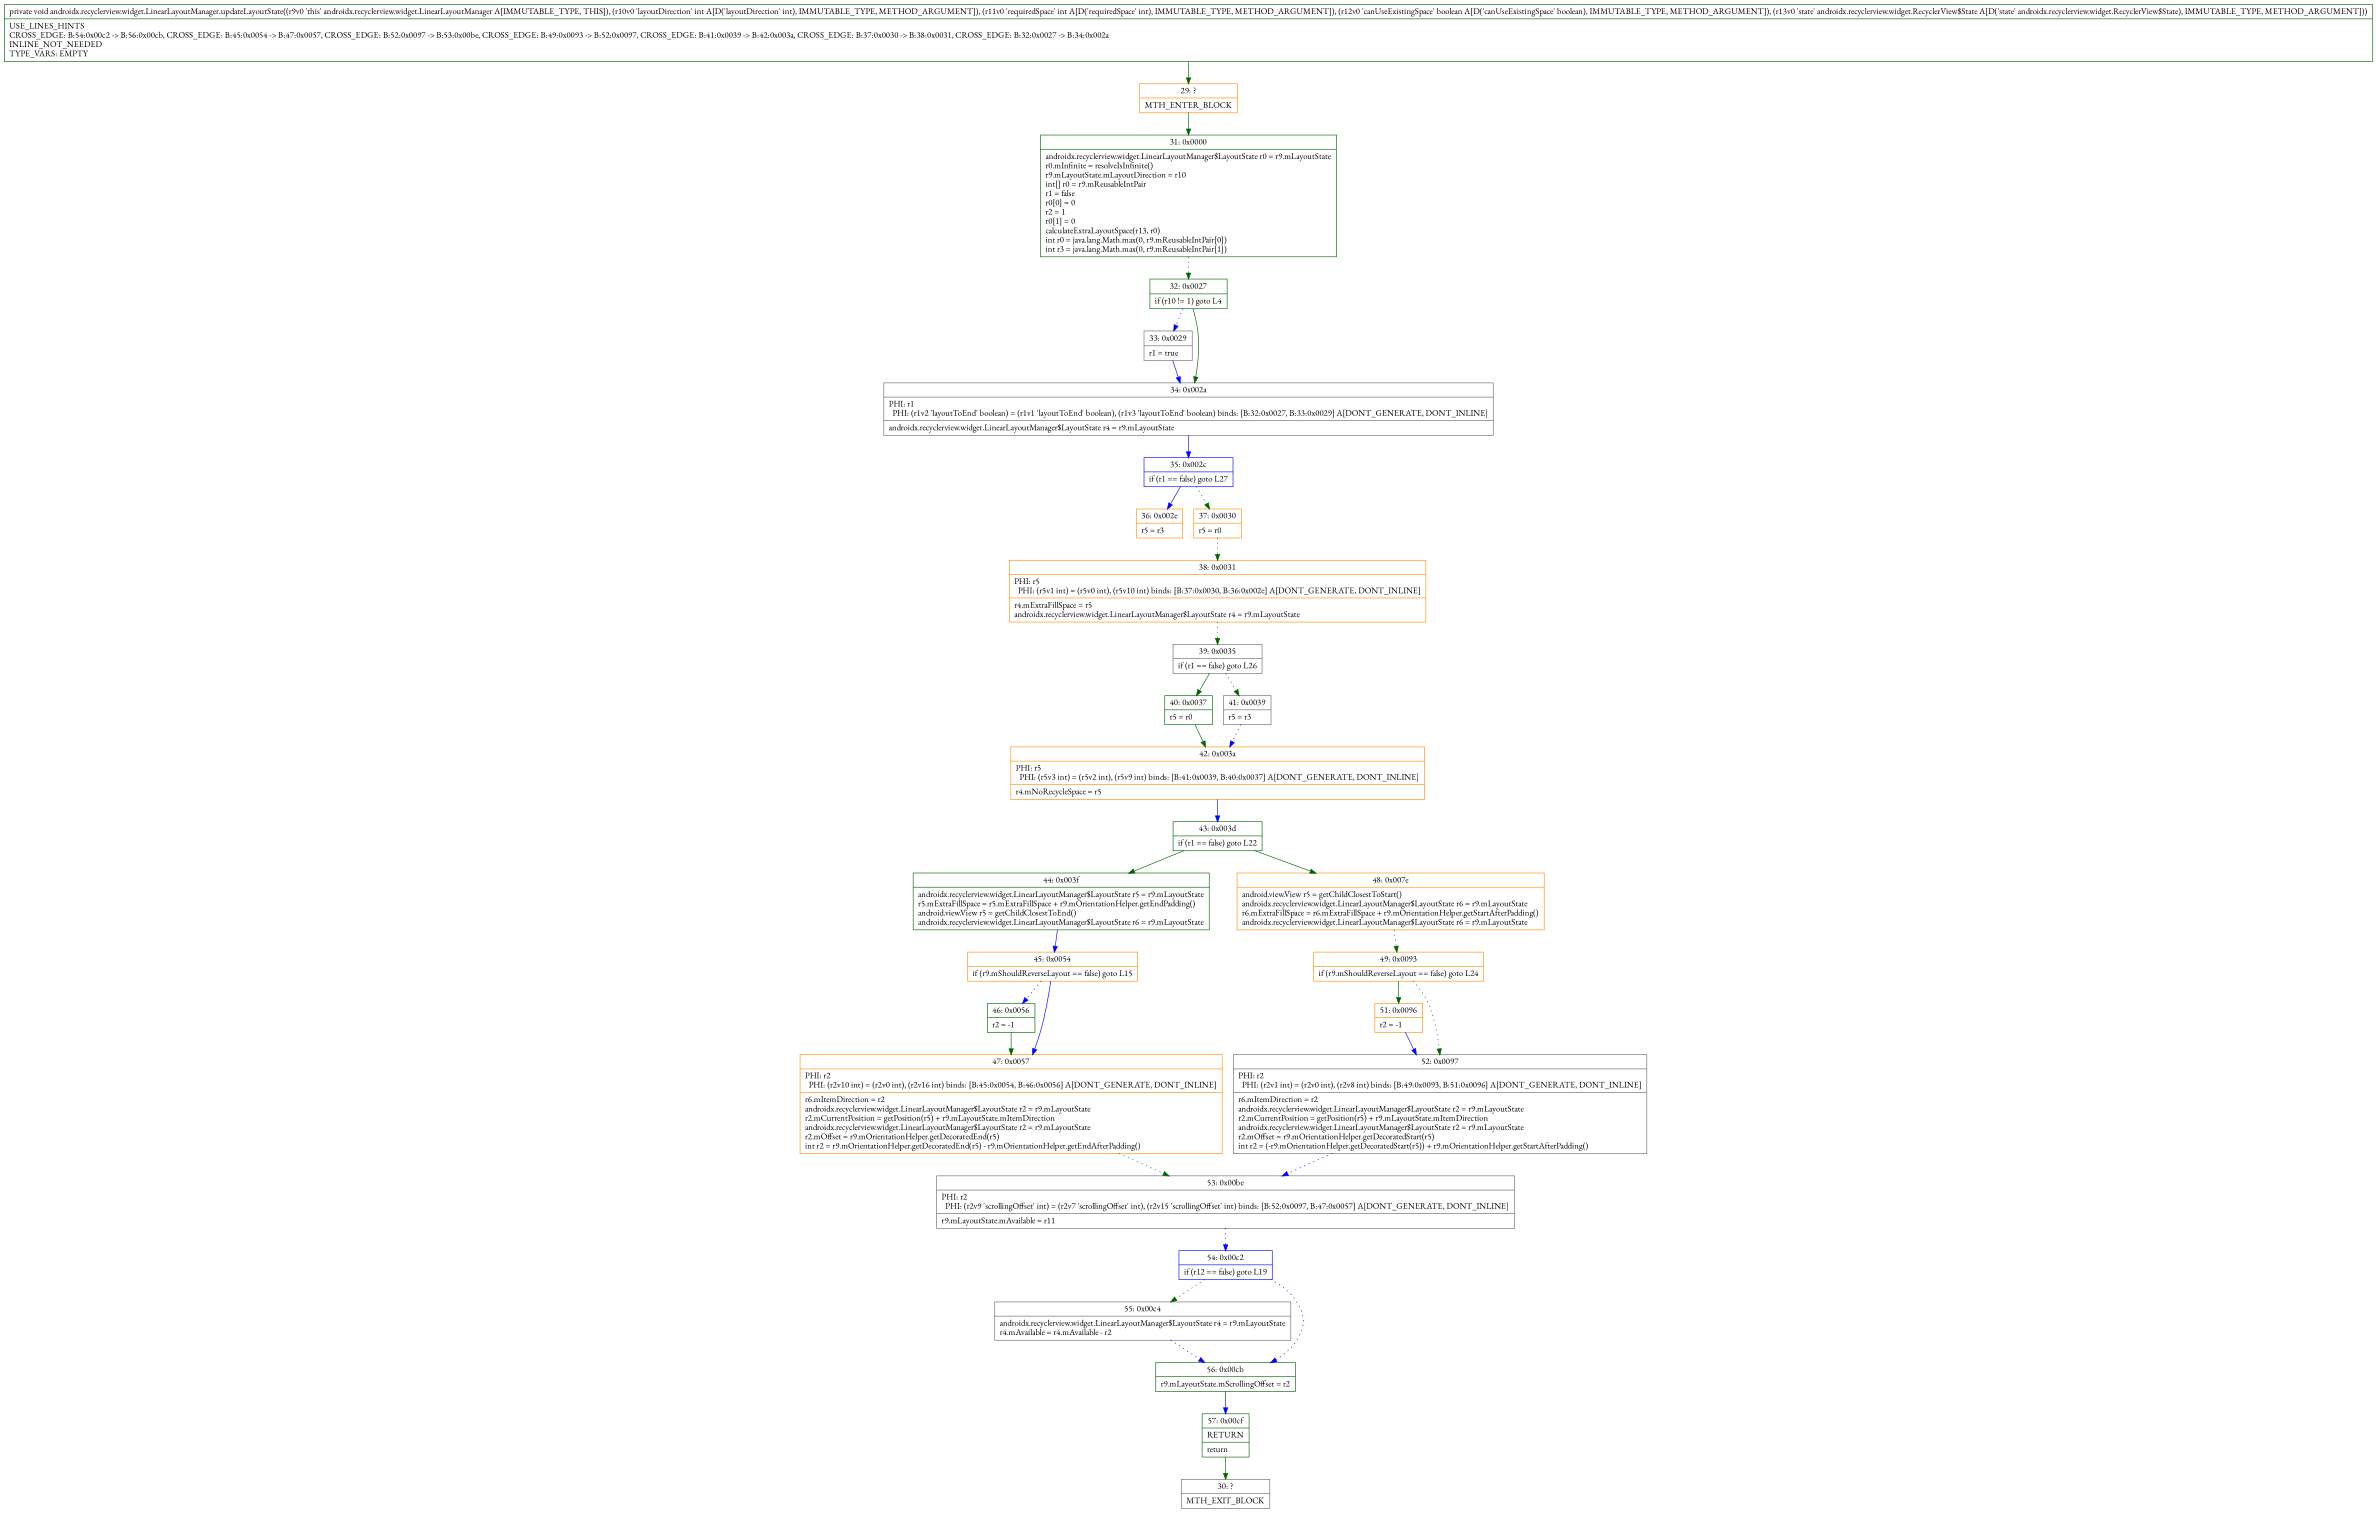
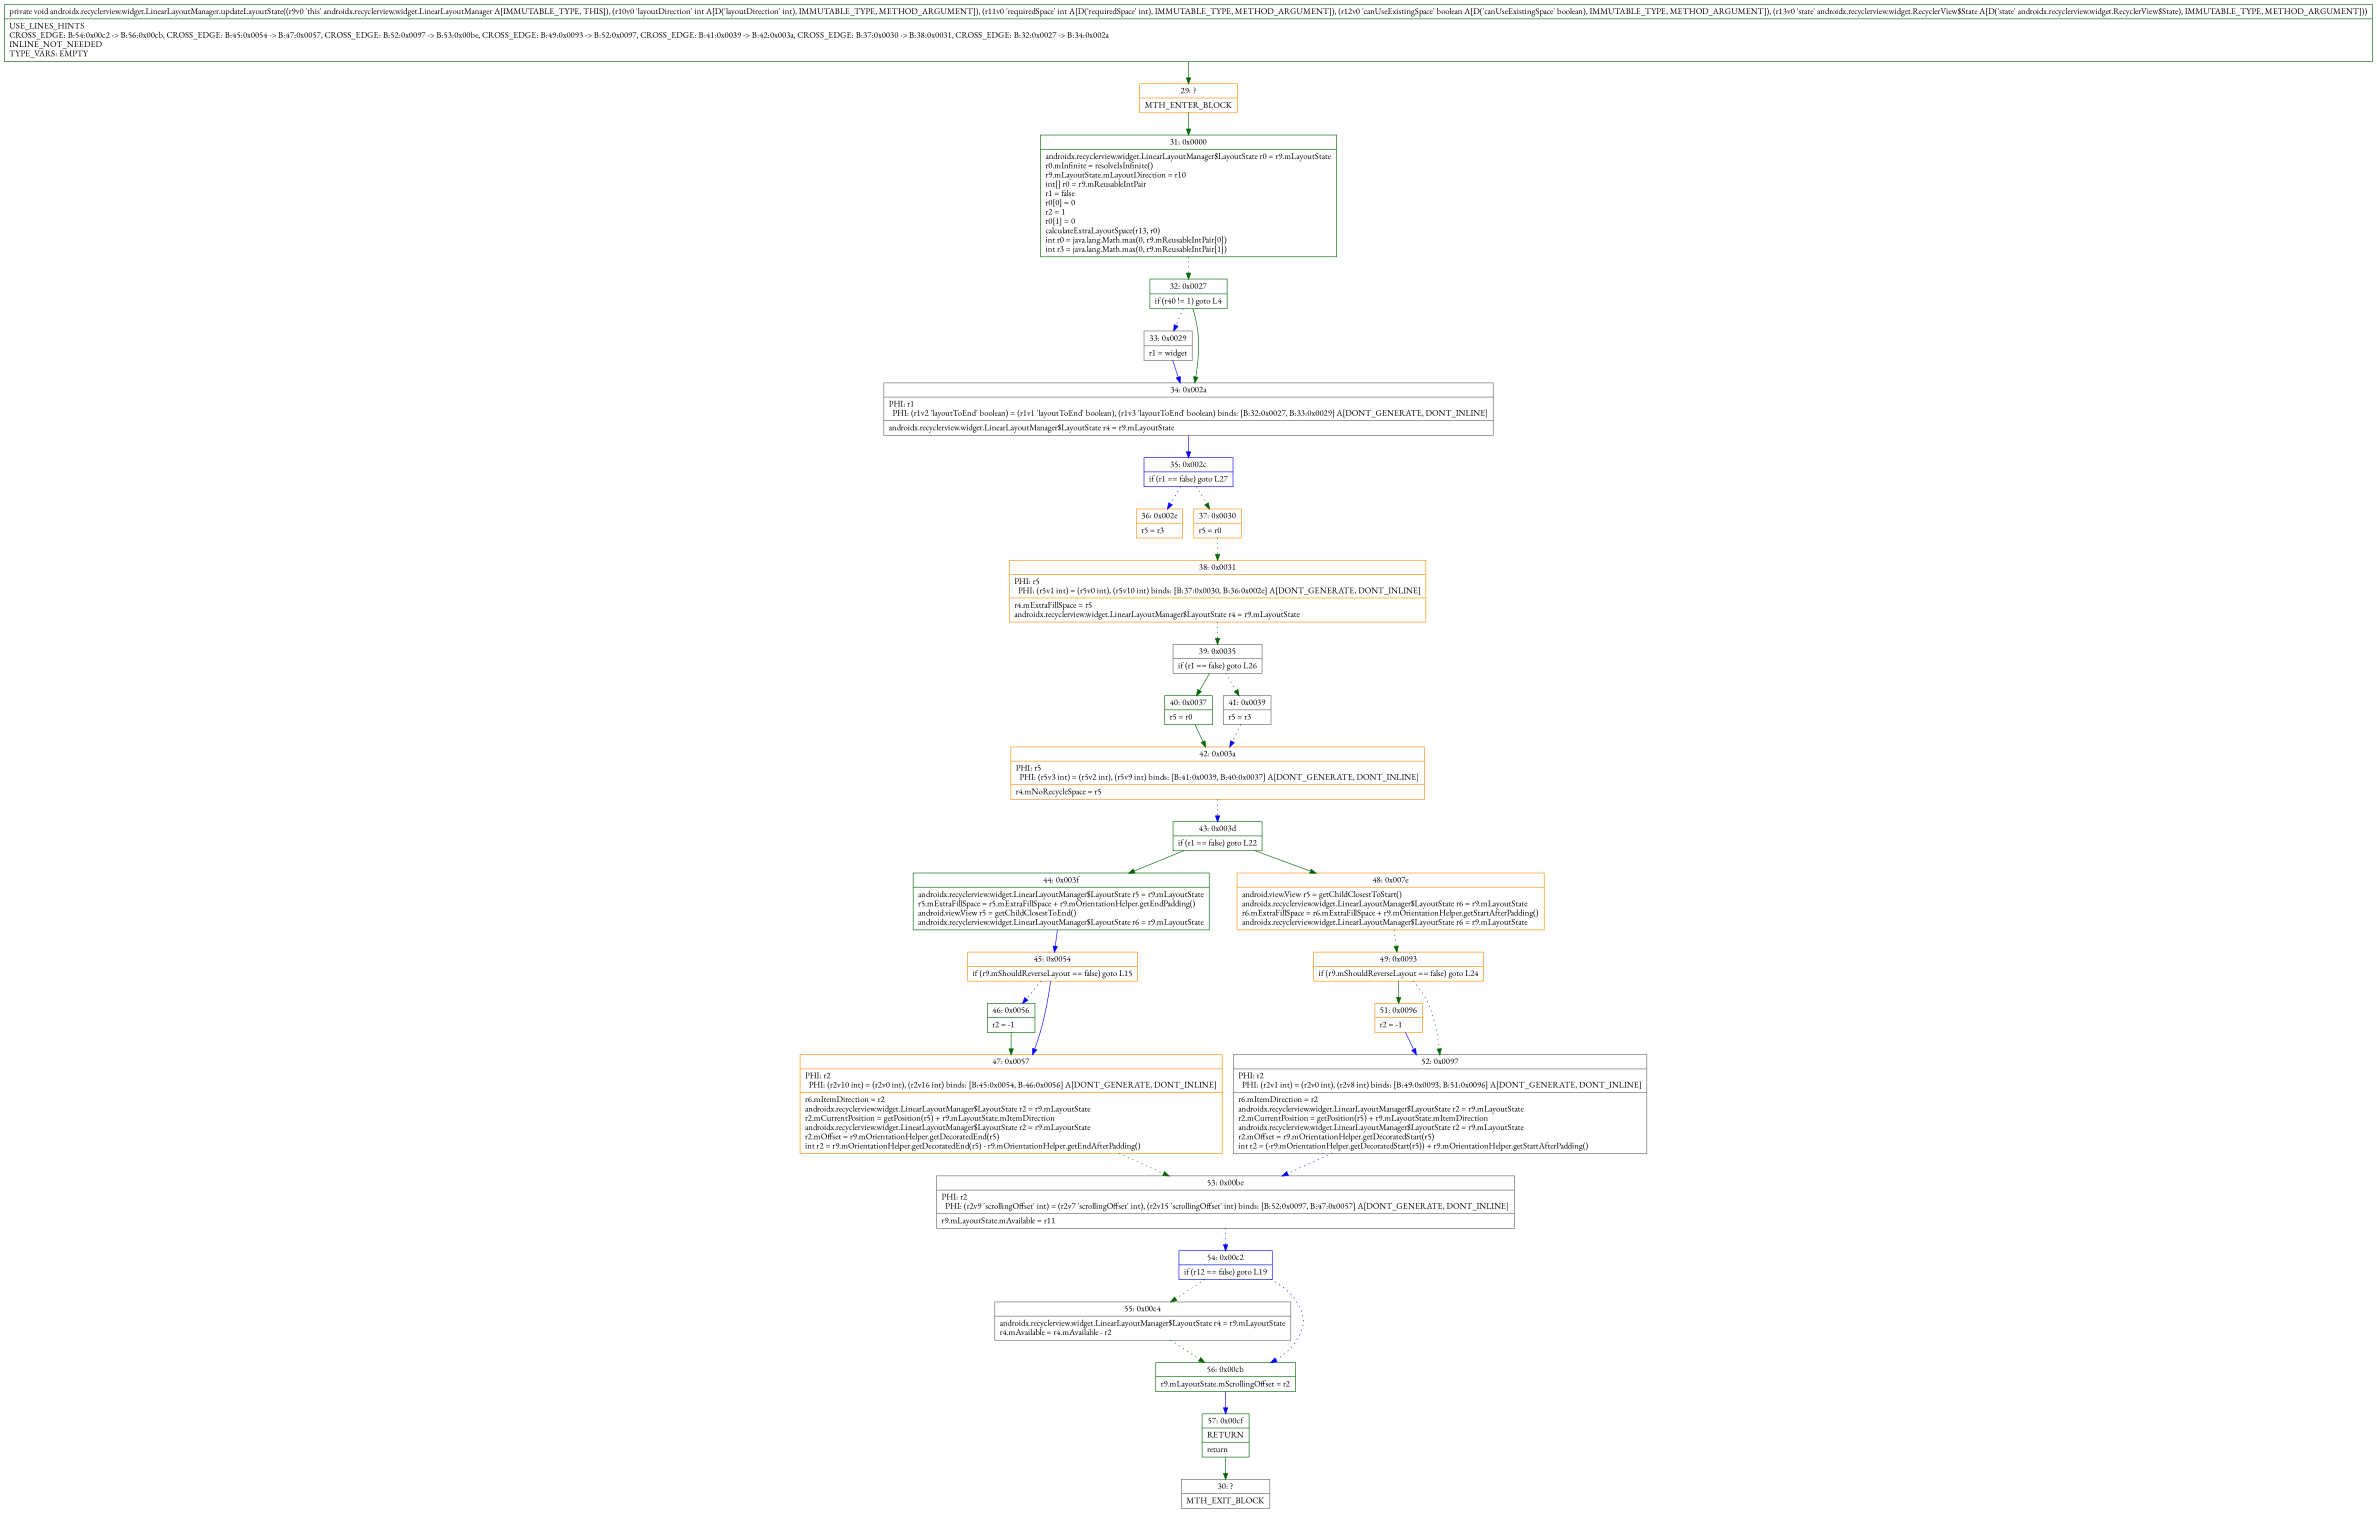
  digraph {
    fontname="EB Garamond"
    node [color=darkorange fontname="EB Garamond" shape=record]
    edge [color=darkgreen fontname="EB Garamond" style=solid]
    n1 [label="{29\:\ ?|MTH_ENTER_BLOCK\l}"]
    n2 [color=darkgreen label="{31\:\ 0x0000|androidx.recyclerview.widget.LinearLayoutManager$LayoutState r0 = r9.mLayoutState\lr0.mInfinite = resolveIsInfinite()\lr9.mLayoutState.mLayoutDirection = r10\lint[] r0 = r9.mReusableIntPair\lr1 = false\lr0[0] = 0\lr2 = 1\lr0[1] = 0\lcalculateExtraLayoutSpace(r13, r0)\lint r0 = java.lang.Math.max(0, r9.mReusableIntPair[0])\lint r3 = java.lang.Math.max(0, r9.mReusableIntPair[1])\l}"]
-   n3 [color=darkgreen label="{32\:\ 0x0027|if (r10 != 1) goto L4\l}"]
-   n4 [color=gray40 label="{33\:\ 0x0029|r1 = true\l}"]
+   n3 [color=darkgreen label="{32\:\ 0x0027|if (r40 != 1) goto L4\l}"]
+   n4 [color=gray40 label="{33\:\ 0x0029|r1 = widget\l}"]
    n5 [color=gray40 label="{34\:\ 0x002a|PHI: r1 \l  PHI: (r1v2 'layoutToEnd' boolean) = (r1v1 'layoutToEnd' boolean), (r1v3 'layoutToEnd' boolean) binds: [B:32:0x0027, B:33:0x0029] A[DONT_GENERATE, DONT_INLINE]\l|androidx.recyclerview.widget.LinearLayoutManager$LayoutState r4 = r9.mLayoutState\l}"]
    n6 [color=blue label="{35\:\ 0x002c|if (r1 == false) goto L27\l}"]
    n7 [label="{36\:\ 0x002e|r5 = r3\l}"]
    n8 [label="{37\:\ 0x0030|r5 = r0\l}"]
    n9 [label="{38\:\ 0x0031|PHI: r5 \l  PHI: (r5v1 int) = (r5v0 int), (r5v10 int) binds: [B:37:0x0030, B:36:0x002e] A[DONT_GENERATE, DONT_INLINE]\l|r4.mExtraFillSpace = r5\landroidx.recyclerview.widget.LinearLayoutManager$LayoutState r4 = r9.mLayoutState\l}"]
    n10 [color=gray40 label="{39\:\ 0x0035|if (r1 == false) goto L26\l}"]
    n11 [color=darkgreen label="{40\:\ 0x0037|r5 = r0\l}"]
    n12 [color=gray40 label="{41\:\ 0x0039|r5 = r3\l}"]
    n13 [label="{42\:\ 0x003a|PHI: r5 \l  PHI: (r5v3 int) = (r5v2 int), (r5v9 int) binds: [B:41:0x0039, B:40:0x0037] A[DONT_GENERATE, DONT_INLINE]\l|r4.mNoRecycleSpace = r5\l}"]
    n14 [color=darkgreen label="{43\:\ 0x003d|if (r1 == false) goto L22\l}"]
    n15 [color=darkgreen label="{44\:\ 0x003f|androidx.recyclerview.widget.LinearLayoutManager$LayoutState r5 = r9.mLayoutState\lr5.mExtraFillSpace = r5.mExtraFillSpace + r9.mOrientationHelper.getEndPadding()\landroid.view.View r5 = getChildClosestToEnd()\landroidx.recyclerview.widget.LinearLayoutManager$LayoutState r6 = r9.mLayoutState\l}"]
    n16 [label="{48\:\ 0x007e|android.view.View r5 = getChildClosestToStart()\landroidx.recyclerview.widget.LinearLayoutManager$LayoutState r6 = r9.mLayoutState\lr6.mExtraFillSpace = r6.mExtraFillSpace + r9.mOrientationHelper.getStartAfterPadding()\landroidx.recyclerview.widget.LinearLayoutManager$LayoutState r6 = r9.mLayoutState\l}"]
    n17 [label="{45\:\ 0x0054|if (r9.mShouldReverseLayout == false) goto L15\l}"]
    n18 [label="{49\:\ 0x0093|if (r9.mShouldReverseLayout == false) goto L24\l}"]
    n19 [color=darkgreen label="{46\:\ 0x0056|r2 = \-1\l}"]
    n20 [label="{47\:\ 0x0057|PHI: r2 \l  PHI: (r2v10 int) = (r2v0 int), (r2v16 int) binds: [B:45:0x0054, B:46:0x0056] A[DONT_GENERATE, DONT_INLINE]\l|r6.mItemDirection = r2\landroidx.recyclerview.widget.LinearLayoutManager$LayoutState r2 = r9.mLayoutState\lr2.mCurrentPosition = getPosition(r5) + r9.mLayoutState.mItemDirection\landroidx.recyclerview.widget.LinearLayoutManager$LayoutState r2 = r9.mLayoutState\lr2.mOffset = r9.mOrientationHelper.getDecoratedEnd(r5)\lint r2 = r9.mOrientationHelper.getDecoratedEnd(r5) \- r9.mOrientationHelper.getEndAfterPadding()\l}"]
    n21 [color=gray40 label="{53\:\ 0x00be|PHI: r2 \l  PHI: (r2v9 'scrollingOffset' int) = (r2v7 'scrollingOffset' int), (r2v15 'scrollingOffset' int) binds: [B:52:0x0097, B:47:0x0057] A[DONT_GENERATE, DONT_INLINE]\l|r9.mLayoutState.mAvailable = r11\l}"]
    n22 [color=blue label="{54\:\ 0x00c2|if (r12 == false) goto L19\l}"]
    n23 [color=gray40 label="{55\:\ 0x00c4|androidx.recyclerview.widget.LinearLayoutManager$LayoutState r4 = r9.mLayoutState\lr4.mAvailable = r4.mAvailable \- r2\l}"]
    n24 [color=darkgreen label="{56\:\ 0x00cb|r9.mLayoutState.mScrollingOffset = r2\l}"]
    n25 [color=darkgreen label="{57\:\ 0x00cf|RETURN\l|return\l}"]
    n26 [color=gray40 label="{30\:\ ?|MTH_EXIT_BLOCK\l}"]
    n27 [label="{51\:\ 0x0096|r2 = \-1\l}"]
    n28 [color=gray40 label="{52\:\ 0x0097|PHI: r2 \l  PHI: (r2v1 int) = (r2v0 int), (r2v8 int) binds: [B:49:0x0093, B:51:0x0096] A[DONT_GENERATE, DONT_INLINE]\l|r6.mItemDirection = r2\landroidx.recyclerview.widget.LinearLayoutManager$LayoutState r2 = r9.mLayoutState\lr2.mCurrentPosition = getPosition(r5) + r9.mLayoutState.mItemDirection\landroidx.recyclerview.widget.LinearLayoutManager$LayoutState r2 = r9.mLayoutState\lr2.mOffset = r9.mOrientationHelper.getDecoratedStart(r5)\lint r2 = (\-r9.mOrientationHelper.getDecoratedStart(r5)) + r9.mOrientationHelper.getStartAfterPadding()\l}"]
    n29 [color=darkgreen label="{private void androidx.recyclerview.widget.LinearLayoutManager.updateLayoutState((r9v0 'this' androidx.recyclerview.widget.LinearLayoutManager A[IMMUTABLE_TYPE, THIS]), (r10v0 'layoutDirection' int A[D('layoutDirection' int), IMMUTABLE_TYPE, METHOD_ARGUMENT]), (r11v0 'requiredSpace' int A[D('requiredSpace' int), IMMUTABLE_TYPE, METHOD_ARGUMENT]), (r12v0 'canUseExistingSpace' boolean A[D('canUseExistingSpace' boolean), IMMUTABLE_TYPE, METHOD_ARGUMENT]), (r13v0 'state' androidx.recyclerview.widget.RecyclerView$State A[D('state' androidx.recyclerview.widget.RecyclerView$State), IMMUTABLE_TYPE, METHOD_ARGUMENT]))  | USE_LINES_HINTS\lCROSS_EDGE: B:54:0x00c2 \-\> B:56:0x00cb, CROSS_EDGE: B:45:0x0054 \-\> B:47:0x0057, CROSS_EDGE: B:52:0x0097 \-\> B:53:0x00be, CROSS_EDGE: B:49:0x0093 \-\> B:52:0x0097, CROSS_EDGE: B:41:0x0039 \-\> B:42:0x003a, CROSS_EDGE: B:37:0x0030 \-\> B:38:0x0031, CROSS_EDGE: B:32:0x0027 \-\> B:34:0x002a\lINLINE_NOT_NEEDED\lTYPE_VARS: EMPTY\l}"]
    n1 -> n2
    n2 -> n3 [style=dotted]
    n3 -> n4 [color=blue style=dotted]
    n3 -> n5
    n4 -> n5 [color=blue]
    n5 -> n6 [color=blue]
-   n6 -> n7 [color=blue]
+   n6 -> n7 [color=blue style=dotted]
    n6 -> n8 [style=dotted]
    n8 -> n9 [style=dotted]
    n9 -> n10 [style=dotted]
    n10 -> n11
    n10 -> n12 [style=dotted]
    n11 -> n13
    n12 -> n13 [color=blue style=dotted]
-   n13 -> n14 [color=blue]
+   n13 -> n14 [color=blue style=dotted]
    n14 -> n15
    n14 -> n16
    n15 -> n17 [color=blue]
    n16 -> n18 [style=dotted]
    n17 -> n19 [color=blue style=dotted]
    n17 -> n20 [color=blue]
    n18 -> n27
    n18 -> n28 [style=dotted]
    n19 -> n20
    n20 -> n21 [style=dotted]
    n21 -> n22 [color=blue style=dotted]
    n22 -> n23 [style=dotted]
    n22 -> n24 [color=blue style=dotted]
-   n23 -> n24 [color=blue style=dotted]
+   n23 -> n24 [style=dotted]
    n24 -> n25 [color=blue]
    n25 -> n26
    n27 -> n28 [color=blue]
    n28 -> n21 [color=blue style=dotted]
    n29 -> n1
  }
